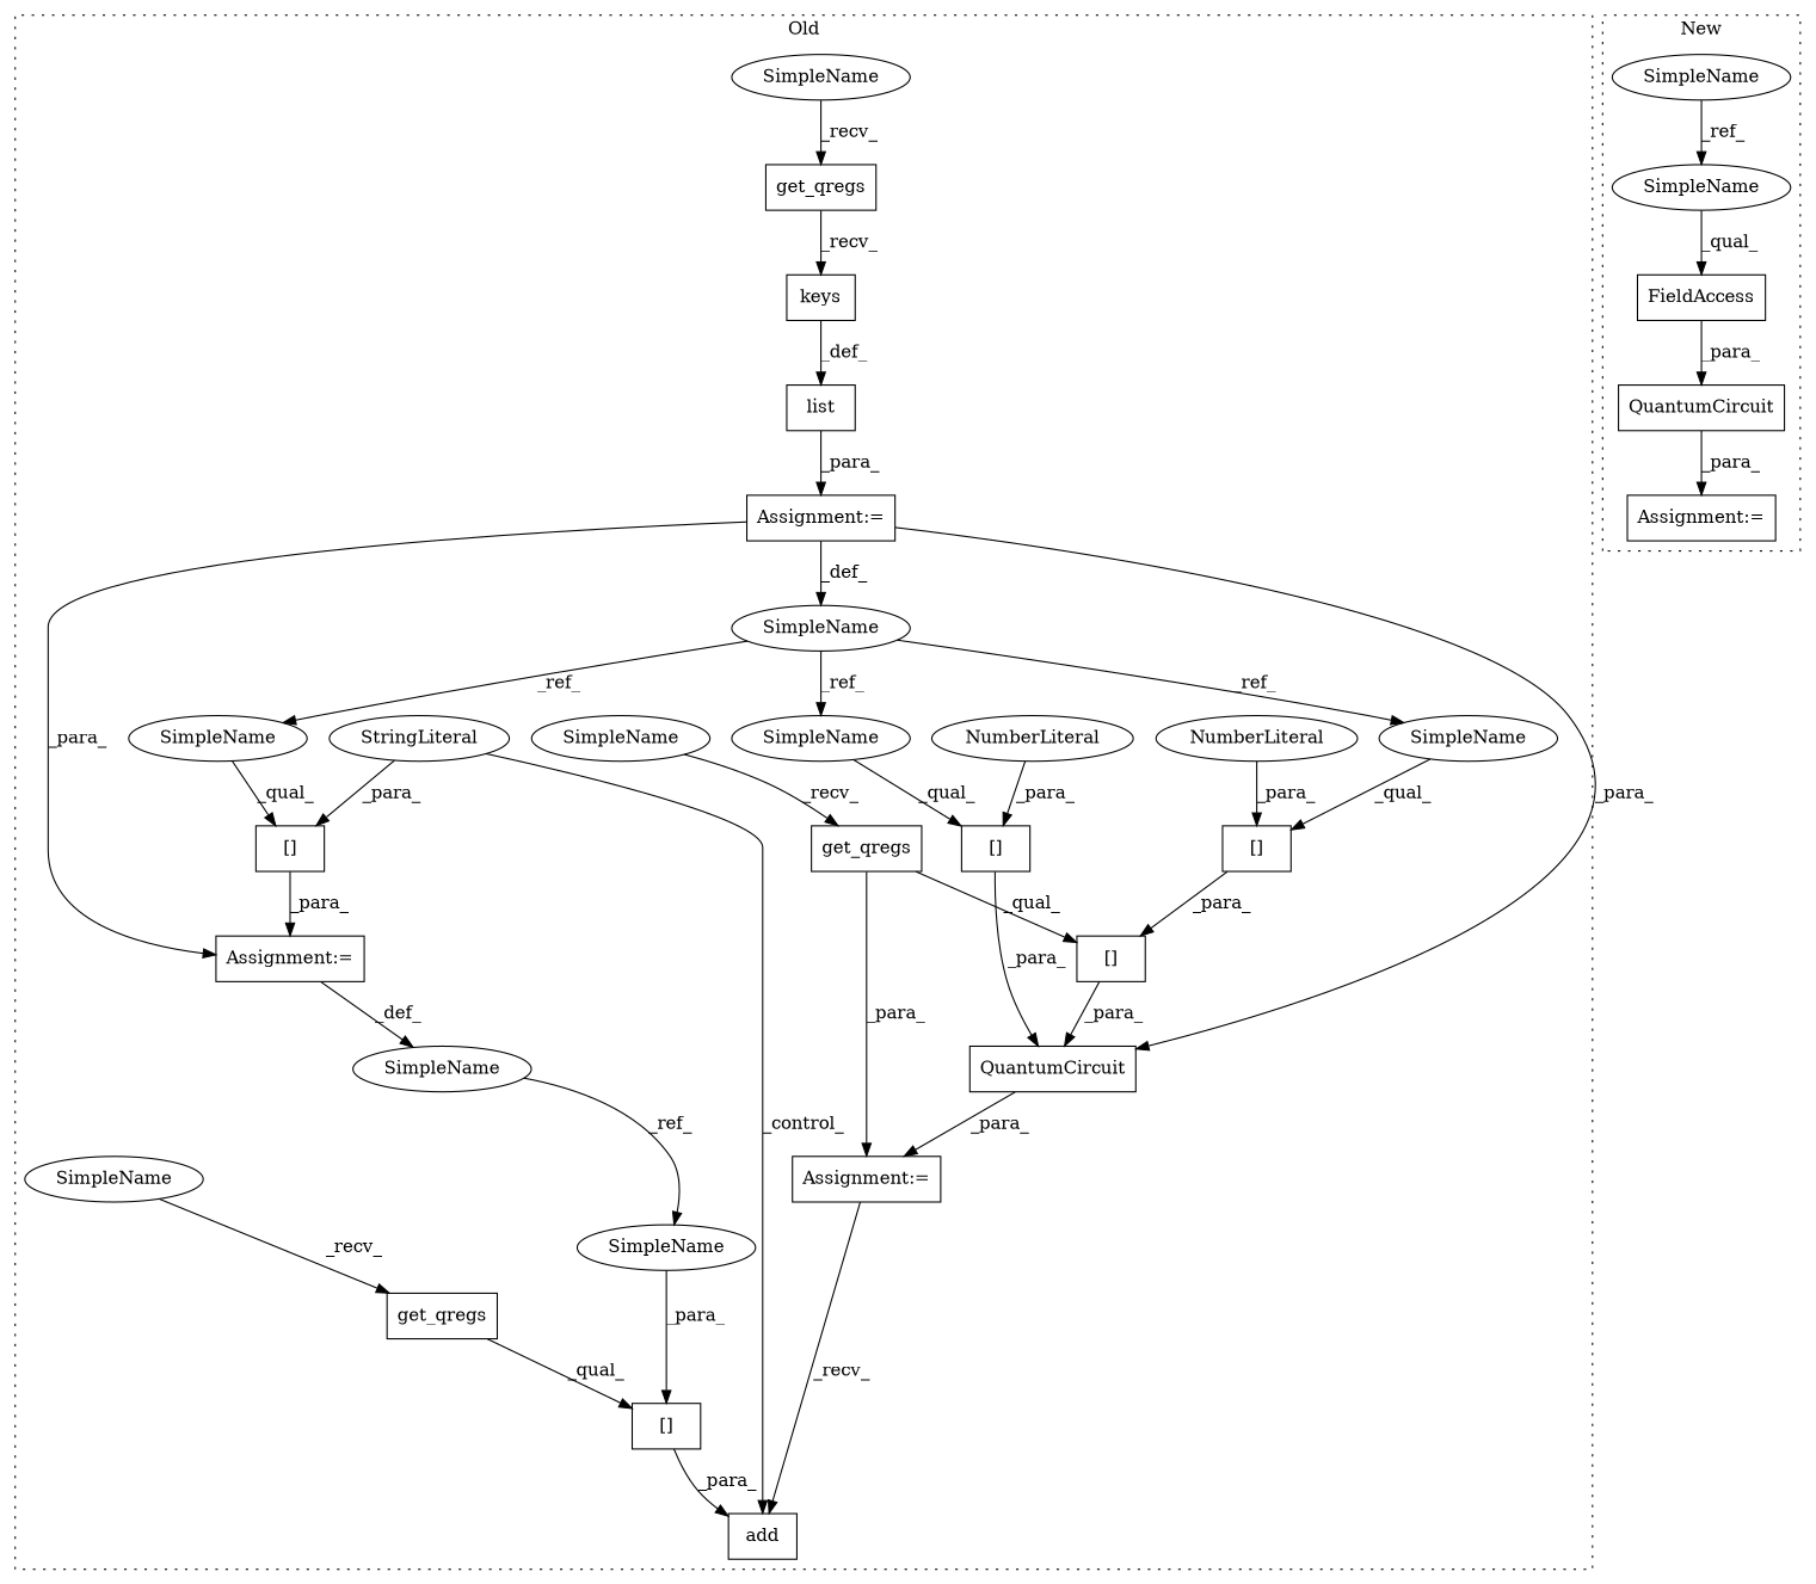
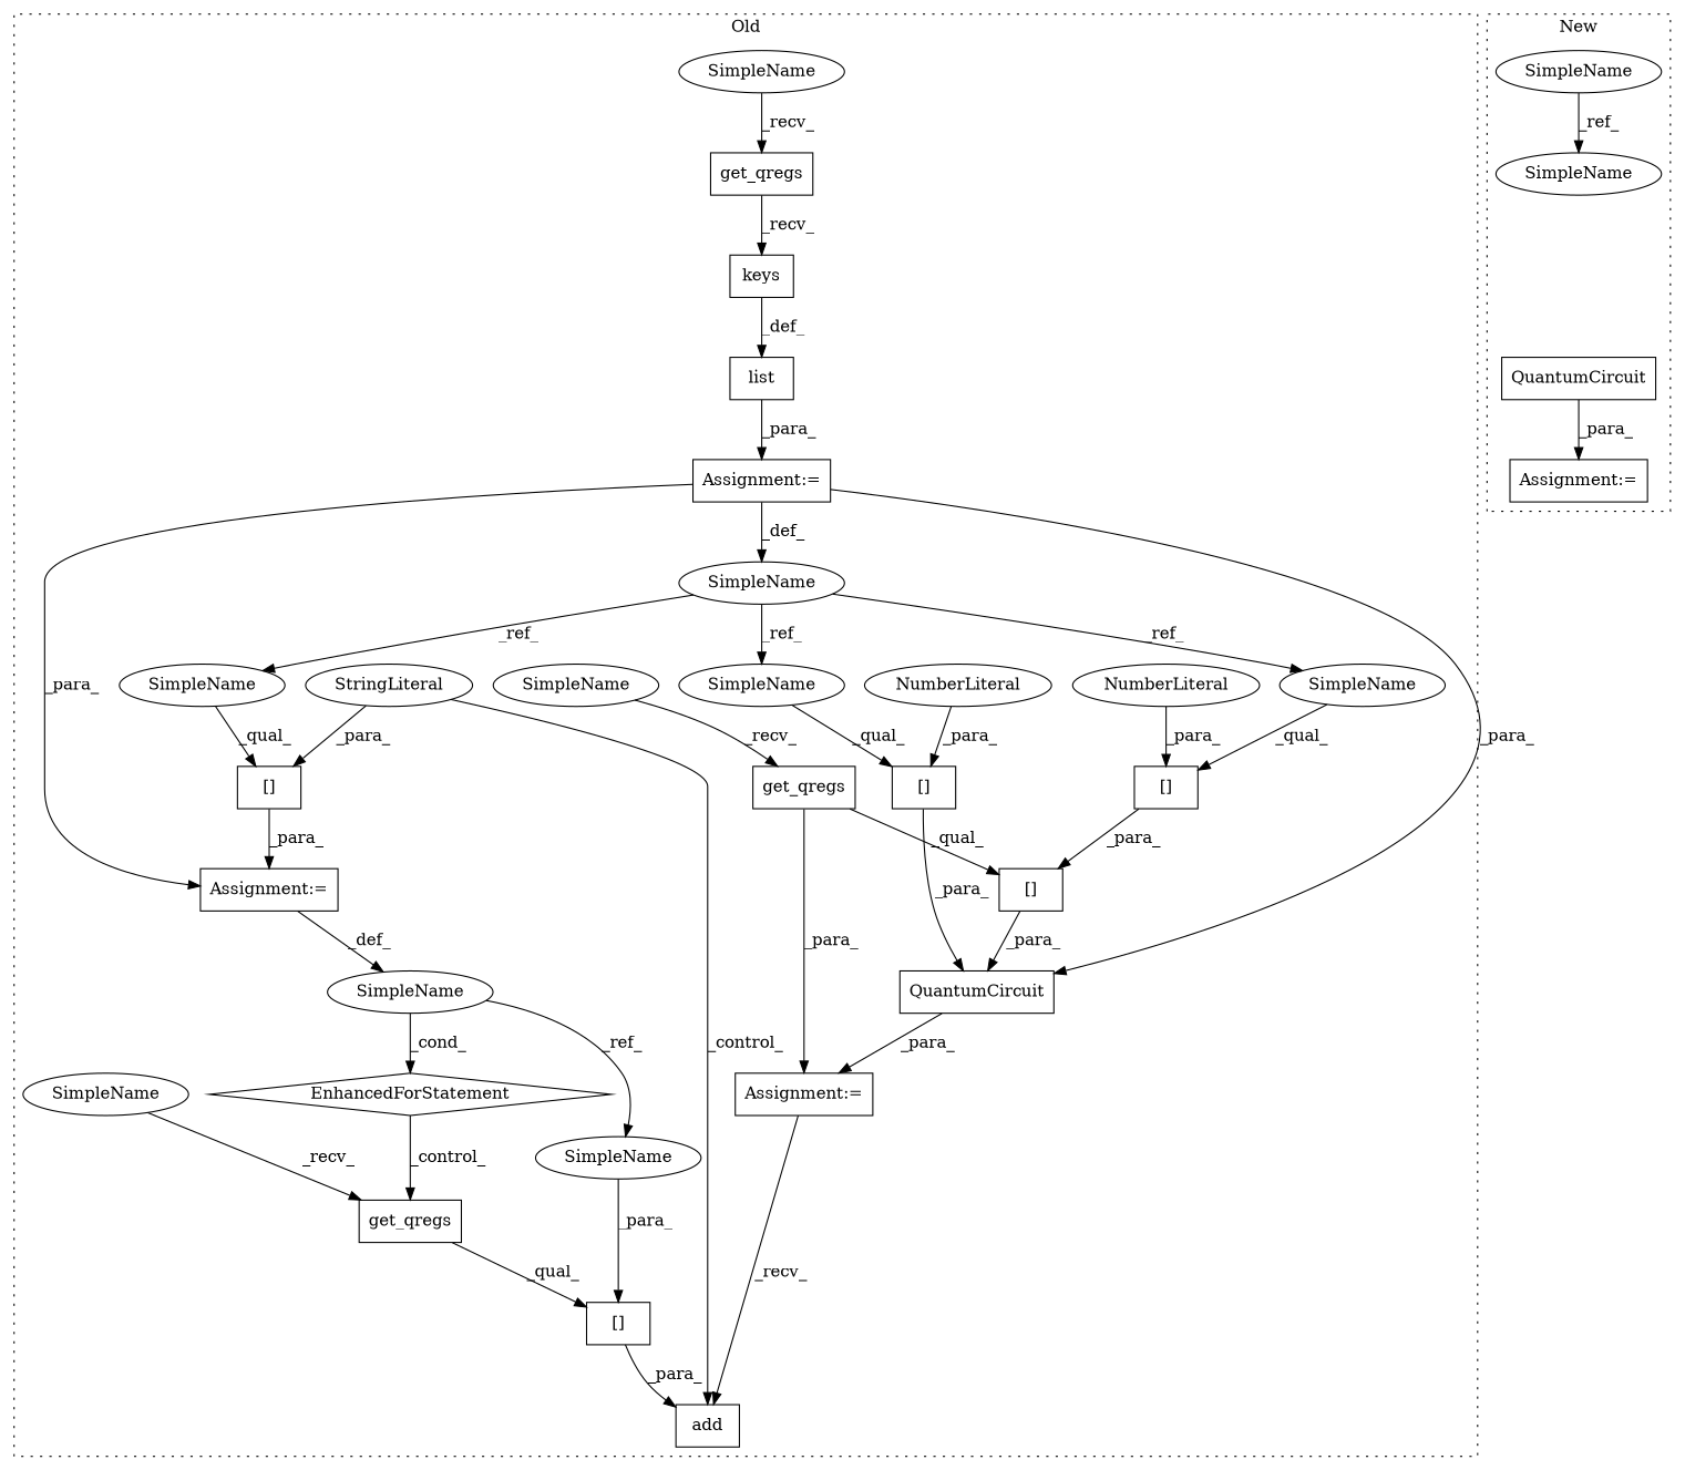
  digraph {
    node [a=42 l=1 s="2760,2853" shape=box]
    n1 [a=32 l="5,1" label=list s="2658,2684"]
    n2 [a=7 label="Assignment:=" s=2657]
    n3 [a=32 l="4,1" label=add s="2867,2891"]
    n4 [a=2 l="15,1" label="[]" s="2710,2738"]
    n5 [l=4 label=SimpleName s=2817 shape=ellipse]
+   n6 [a=70 l="53,2" label=EnhancedForStatement shape=diamond]
    n7 [a=2 l="11,1" label="[]" s="2740,2752"]
    n8 [a=34 label=NumberLiteral s=2751 shape=ellipse]
    n9 [a=2 l="11,1" label="[]" s="2725,2737"]
    n10 [a=34 label=NumberLiteral s=2736 shape=ellipse]
    n11 [a=2 l="15,1" label="[]" s="2871,2890"]
    n12 [a=32 l=6 label=keys s=2678]
    n13 [a=2 l="11,1" label="[]" s="2824,2852"]
    n14 [l=10 label=SimpleName s=2647 shape=ellipse]
    n15 [a=32 l="15,1" label=QuantumCircuit s="2695,2753"]
    n16 [a=32 l=11 label=get_qregs s=2874]
    n17 [a=32 l=11 label=get_qregs s=2713]
    n18 [a=45 l=17 label=StringLiteral s=2835 shape=ellipse]
    n19 [a=32 l=11 label=get_qregs s=2666]
    n20 [a=7 label="Assignment:=" s=2694]
    n21 [a=7 l="53,2" label="Assignment:="]
    n22 [l=10 label=SimpleName s=2824 shape=ellipse]
    n23 [l=10 label=SimpleName s=2725 shape=ellipse]
    n24 [l=10 label=SimpleName s=2740 shape=ellipse]
    n25 [l=4 label=SimpleName s=2886 shape=ellipse]
    n26 [l=2 label=SimpleName s=2871 shape=ellipse]
    n27 [l=2 label=SimpleName s=2710 shape=ellipse]
    n28 [l=2 label=SimpleName s=2663 shape=ellipse]
    n29 [a=32 l="15,1" label=QuantumCircuit s="2122,2145"]
    n30 [a=7 label="Assignment:=" s=2121]
-   n31 [a=22 l=8 label=FieldAccess s=2137]
    n32 [l=2 label=SimpleName s=2075 shape=ellipse]
    n33 [l=2 label=SimpleName s=2137 shape=ellipse]
    subgraph cluster_1 {
      label=Old
      style=dotted
      n1
      n2
      n3
      n4
      n5
+     n6
      n7
      n8
      n9
      n10
      n11
      n12
      n13
      n14
      n15
      n16
      n17
      n18
      n19
      n20
      n21
      n22
      n23
      n24
      n25
      n26
      n27
      n28
    }
    subgraph cluster_2 {
      label=New
      style=dotted
      n29
      n30
-     n31
      n32
      n33
    }
    n1 -> n2 [label=_para_]
    n2 -> n14 [label=_def_]
    n2 -> n15 [label=_para_]
    n2 -> n21 [label=_para_]
    n4 -> n15 [label=_para_]
+   n5 -> n6 [label=_cond_]
    n5 -> n25 [label=_ref_]
+   n6 -> n16 [label=_control_]
    n7 -> n15 [label=_para_]
    n8 -> n7 [label=_para_]
    n9 -> n4 [label=_para_]
    n10 -> n9 [label=_para_]
    n11 -> n3 [label=_para_]
    n12 -> n1 [label=_def_]
    n13 -> n21 [label=_para_]
    n14 -> n22 [label=_ref_]
    n14 -> n23 [label=_ref_]
    n14 -> n24 [label=_ref_]
    n15 -> n20 [label=_para_]
    n16 -> n11 [label=_qual_]
    n17 -> n4 [label=_qual_]
    n17 -> n20 [label=_para_]
    n18 -> n3 [label=_control_]
    n18 -> n13 [label=_para_]
    n19 -> n12 [label=_recv_]
    n20 -> n3 [label=_recv_]
    n21 -> n5 [label=_def_]
    n22 -> n13 [label=_qual_]
    n23 -> n9 [label=_qual_]
    n24 -> n7 [label=_qual_]
    n25 -> n11 [label=_para_]
    n26 -> n16 [label=_recv_]
    n27 -> n17 [label=_recv_]
    n28 -> n19 [label=_recv_]
    n29 -> n30 [label=_para_]
-   n31 -> n29 [label=_para_]
    n32 -> n33 [label=_ref_]
-   n33 -> n31 [label=_qual_]
  }
